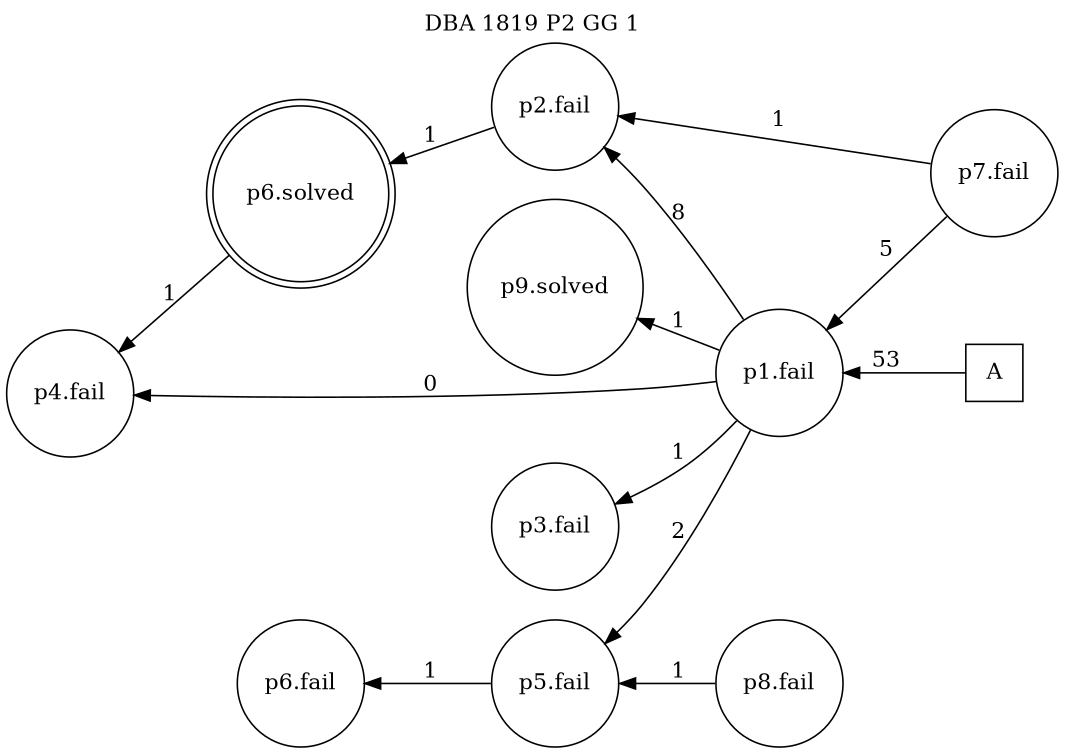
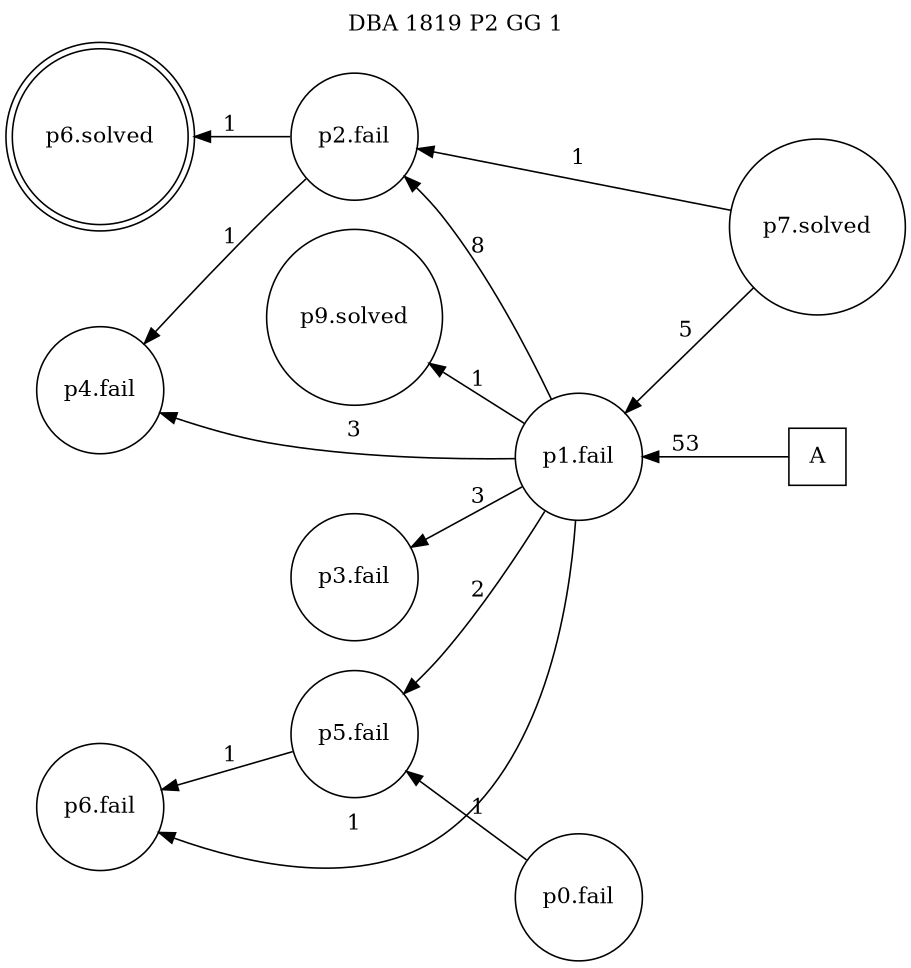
  digraph {
    label=" DBA 1819 P2 GG 1 "
    labelloc=tl
    rankdir=RL
    node [shape=circle]
    n1 [label=A shape=square]
    n2 [label="p1.fail"]
    n3 [label="p2.fail"]
    n4 [label="p5.fail"]
    n5 [label="p6.fail"]
    n6 [label="p9.solved"]
    n7 [label="p3.fail"]
    n8 [label="p4.fail"]
    n9 [label="p6.solved" shape=doublecircle]
-   n10 [label="p7.fail"]
-   n11 [label="p8.fail"]
+   n10 [label="p7.solved"]
+   n11 [label="p0.fail"]
    n1 -> n2 [label=53]
    n2 -> n3 [label=8]
    n2 -> n4 [label=2]
+   n2 -> n5 [label=1]
    n2 -> n6 [label=1]
-   n2 -> n7 [label=1]
-   n2 -> n8 [label=0]
-   n9 -> n8 [label=1]
+   n2 -> n7 [label=3]
+   n2 -> n8 [label=3]
+   n3 -> n8 [label=1]
    n3 -> n9 [label=1]
    n4 -> n5 [label=1]
    n10 -> n2 [label=5]
    n10 -> n3 [label=1]
    n11 -> n4 [label=1]
  }
